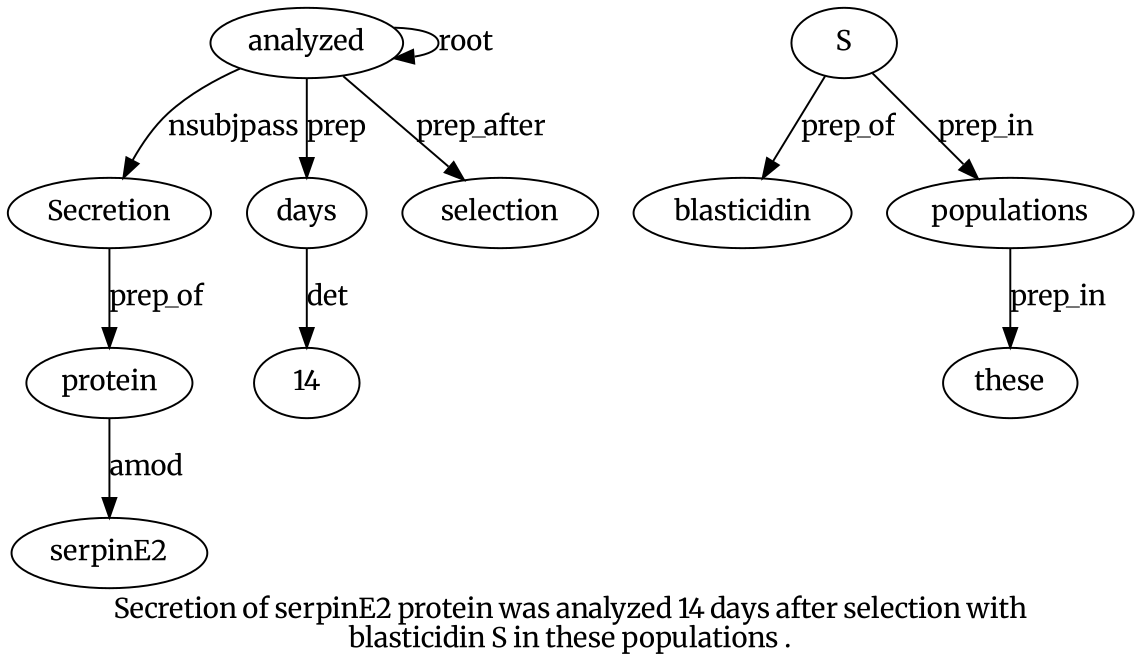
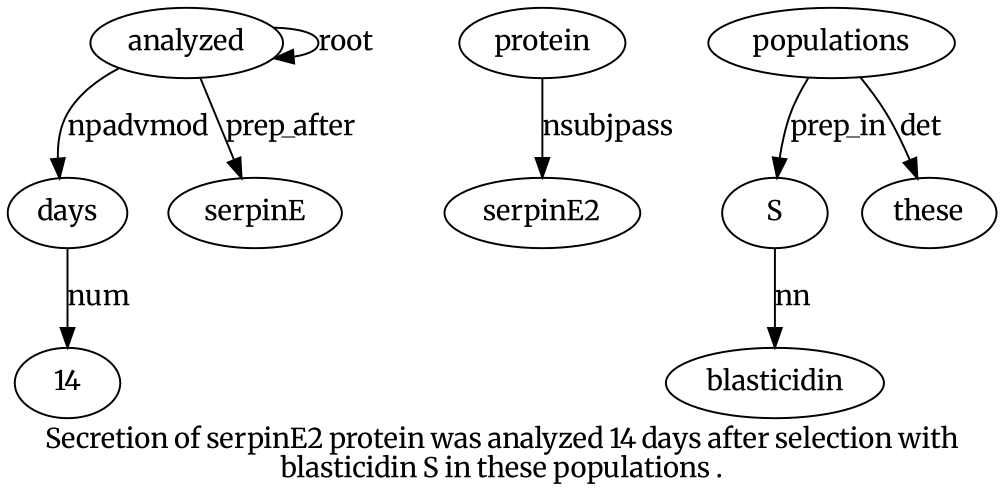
  digraph {
    fontname=Merriweather
    label="Secretion of serpinE2 protein was analyzed 14 days after selection with\nblasticidin S in these populations ."
    node [fillcolor=white fontname=Merriweather style=filled]
    edge [fontname=Merriweather]
    n1 [label=analyzed]
-   n2 [label=Secretion]
    n3 [label=days]
-   n4 [label=selection]
+   n4 [label=serpinE]
    n5 [label=protein]
    n6 [label=14]
    n7 [label=S]
    n8 [label=blasticidin]
    n9 [label=populations]
    n10 [label=serpinE2]
    n11 [label=these]
    n1 -> n1 [label=root]
-   n1 -> n2 [label=nsubjpass]
-   n1 -> n3 [label=prep]
+   n1 -> n3 [label=npadvmod]
    n1 -> n4 [label=prep_after]
-   n2 -> n5 [label=prep_of]
-   n3 -> n6 [label=det]
-   n5 -> n10 [label=amod]
-   n7 -> n8 [label=prep_of]
-   n7 -> n9 [label=prep_in]
-   n9 -> n11 [label=prep_in]
+   n3 -> n6 [label=num]
+   n5 -> n10 [label=nsubjpass]
+   n7 -> n8 [label=nn]
+   n9 -> n7 [label=prep_in]
+   n9 -> n11 [label=det]
  }
